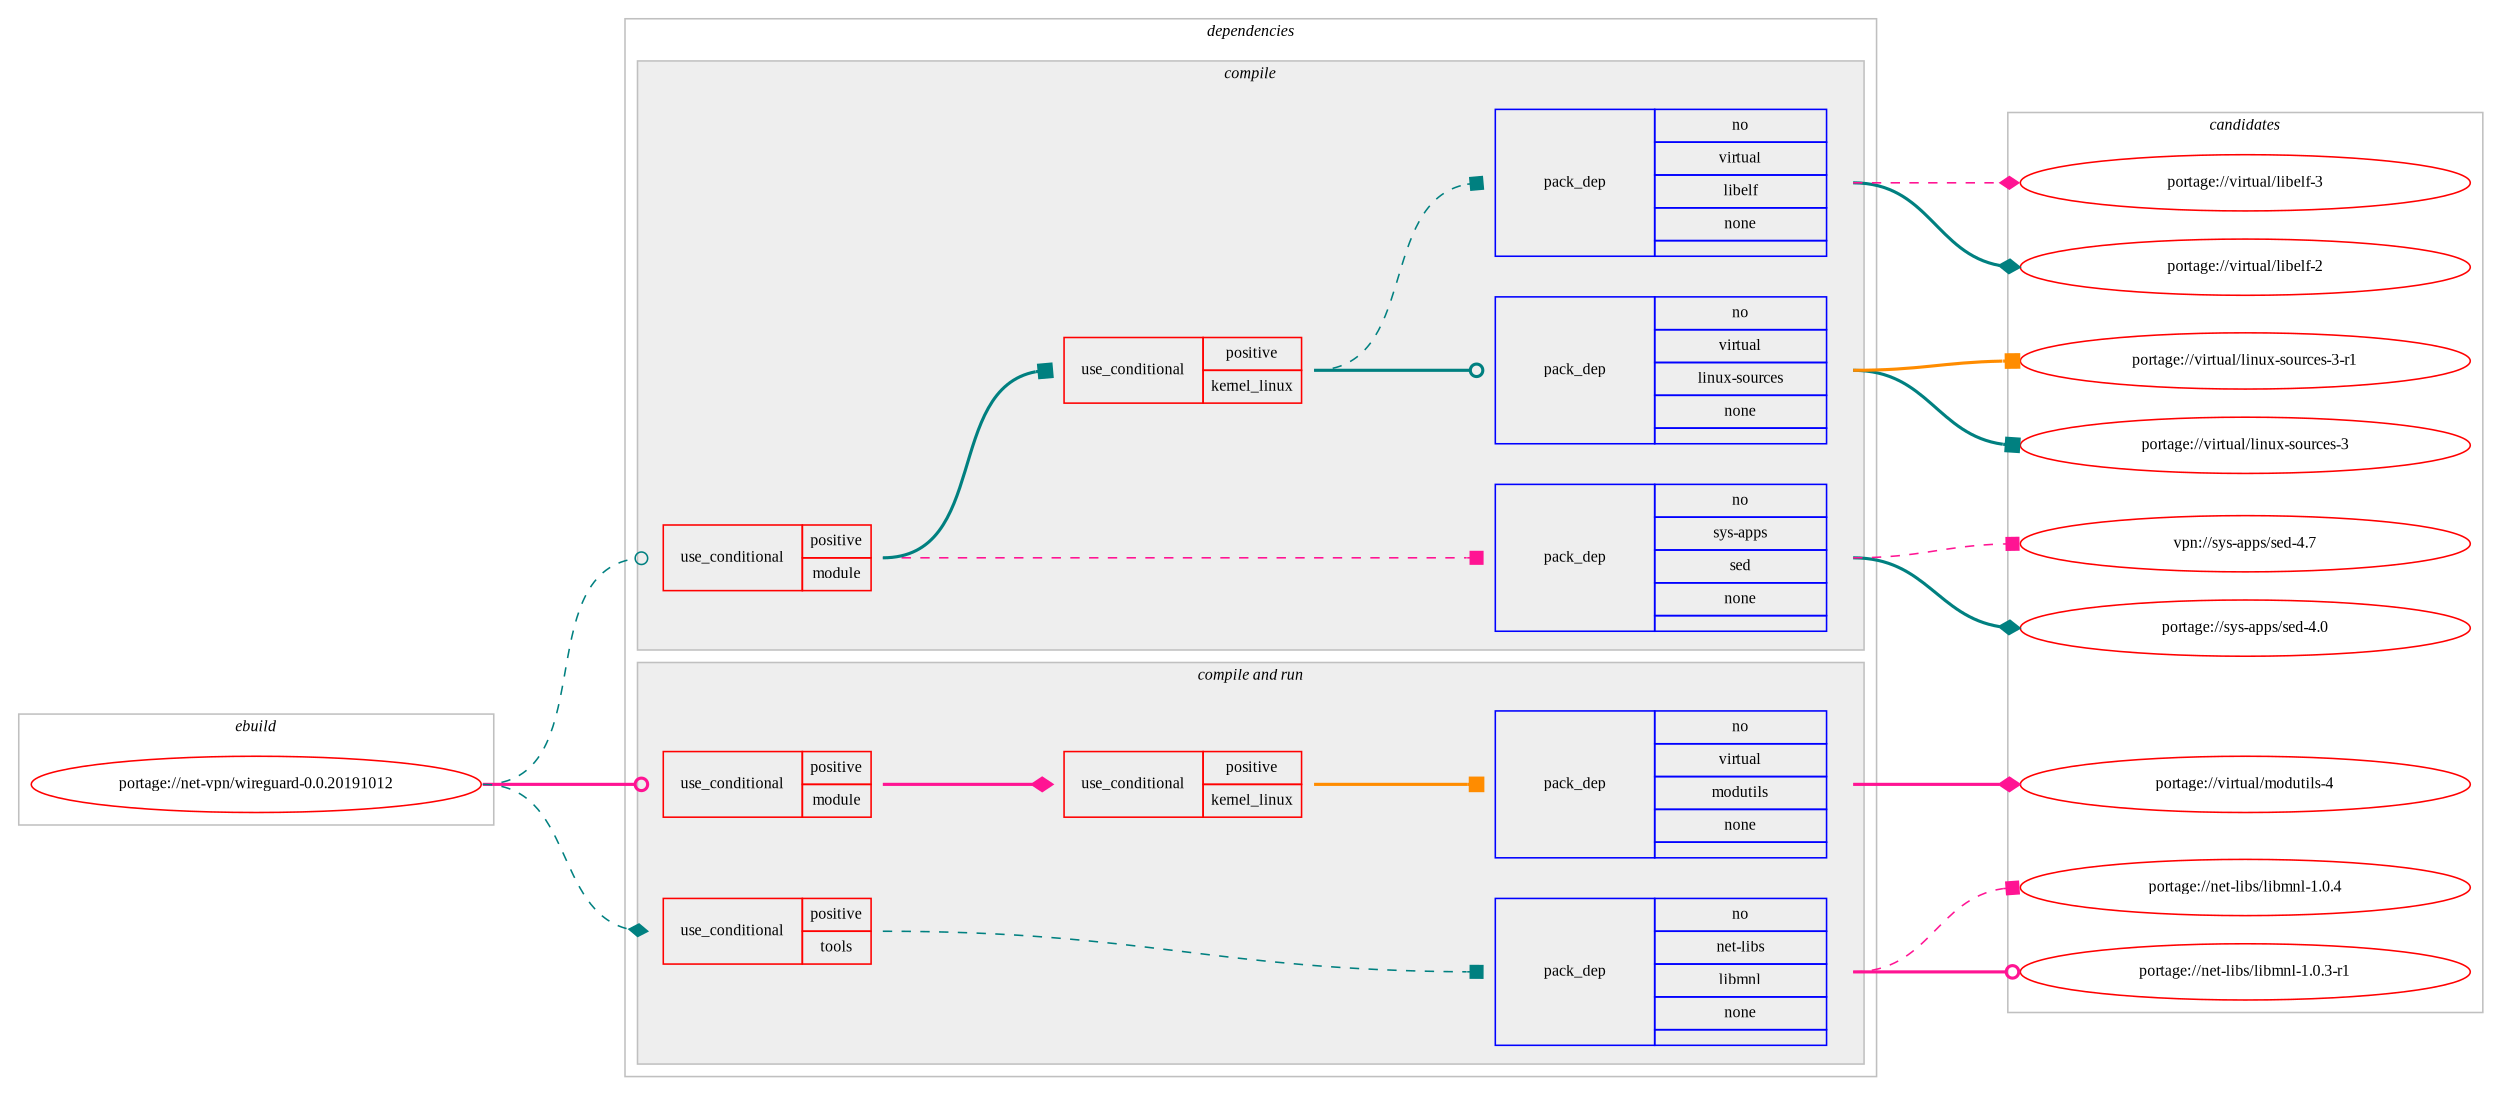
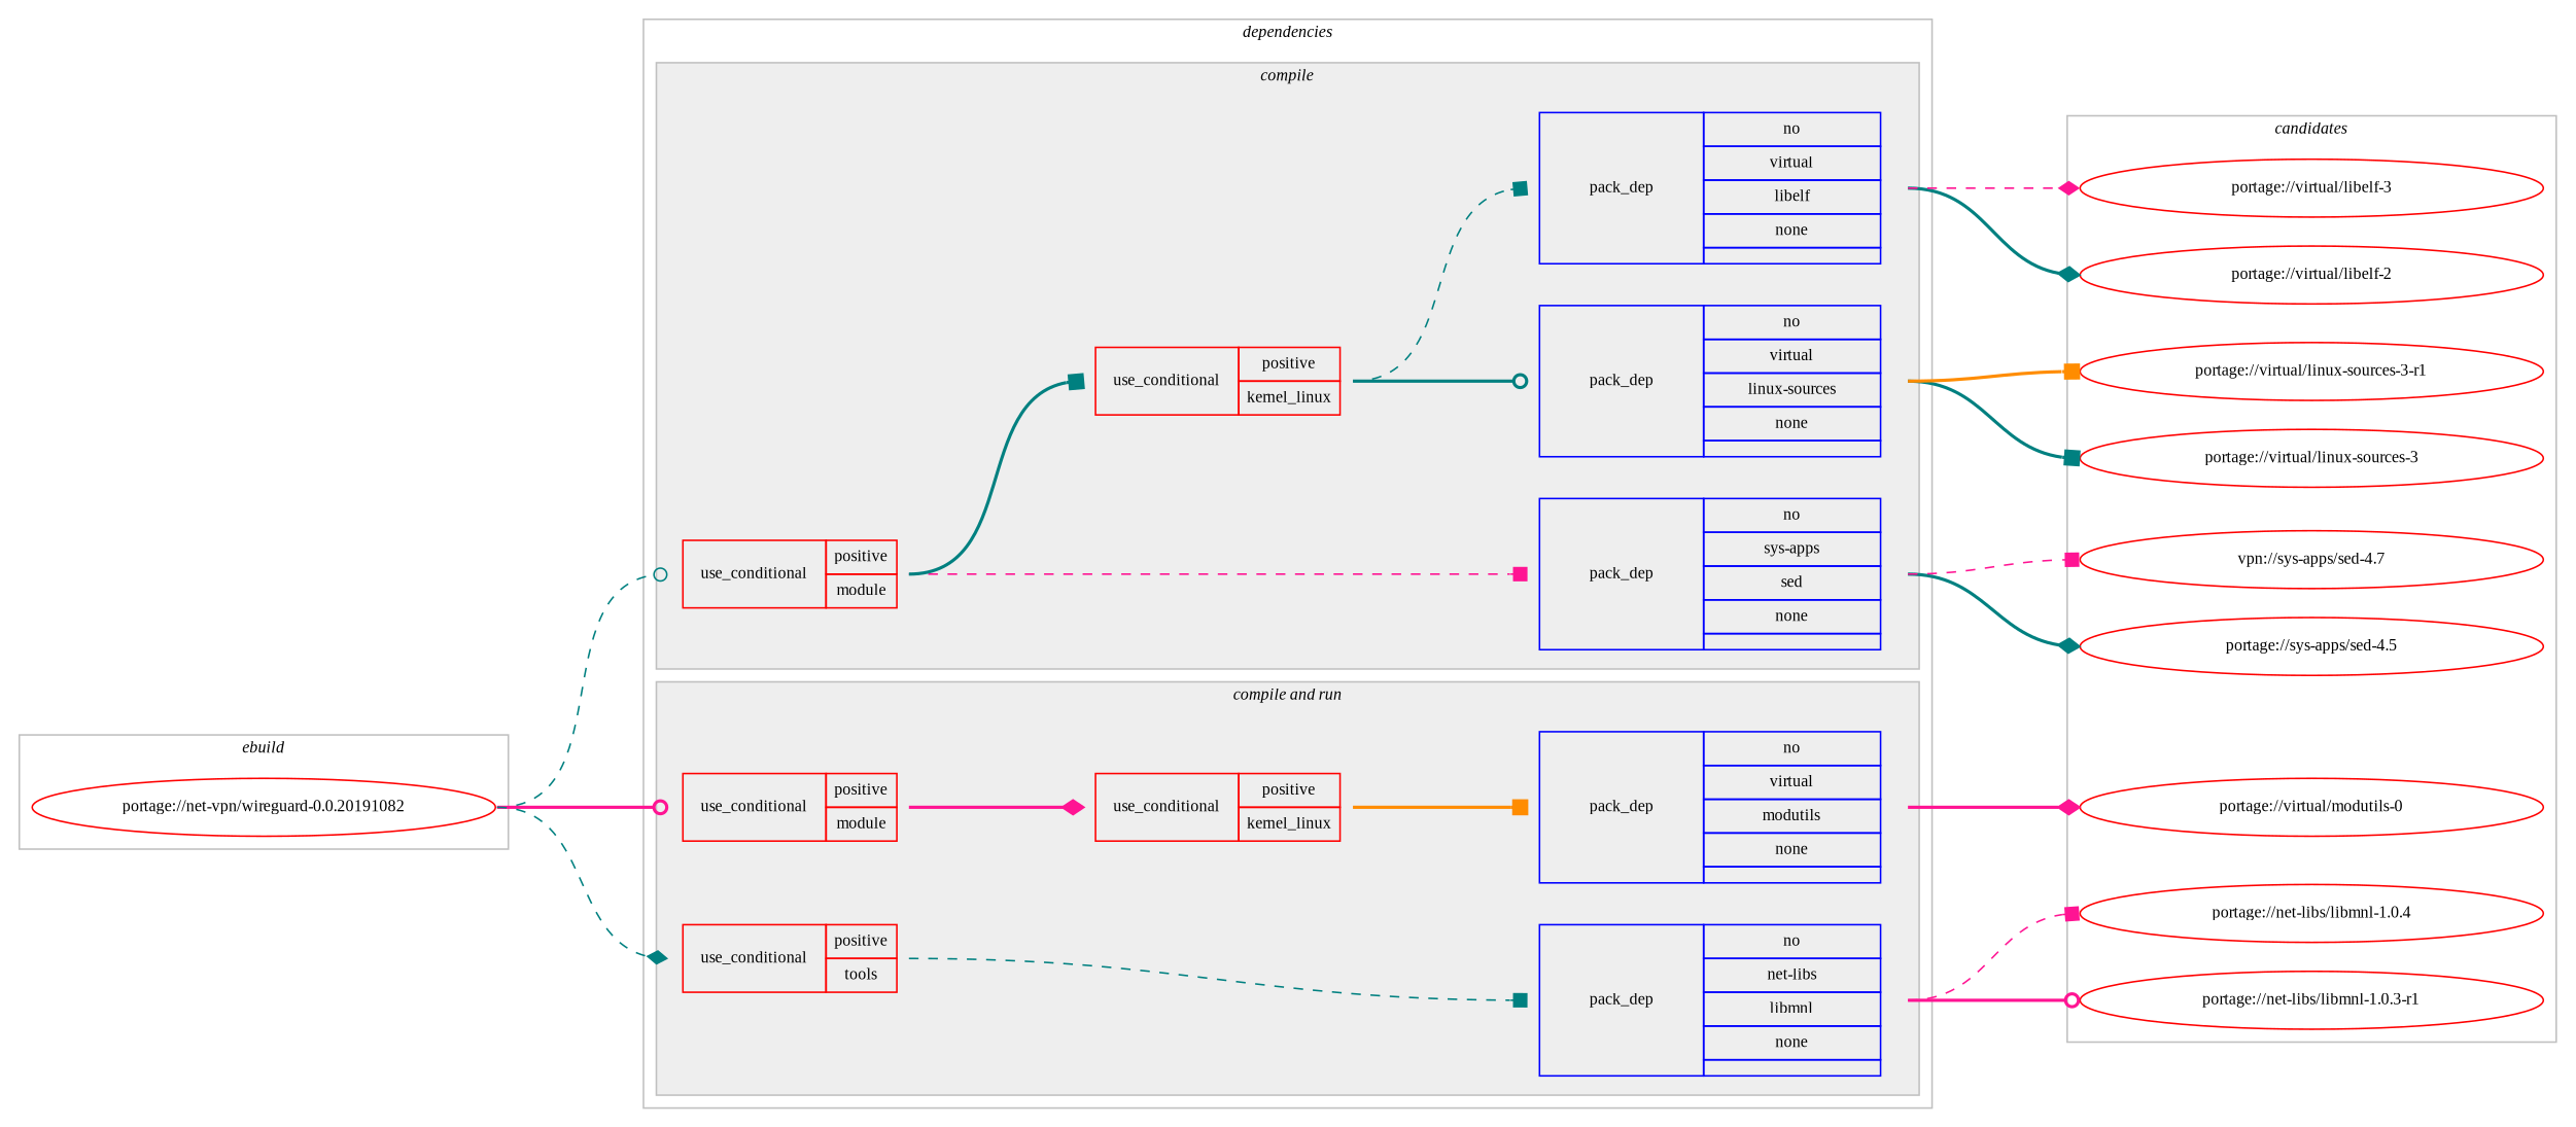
  digraph {
    compound=true
    concentrate=true
    fontname="Liberation Serif"
    fontsize=10
    newrank=true
    rankdir=LR
    ranksep=1.5
    node [color=red fontname="Liberation Serif" fontsize=10]
    edge [arrowhead=box color=teal fontname="Liberation Serif" headport=w style=bold tailport=e weight=20]
-   n1 [label="portage://net-vpn/wireguard-0.0.20191012" width=4]
+   n1 [label="portage://net-vpn/wireguard-0.0.20191082" width=4]
    n2 [color=blue label=<<TABLE BORDER="0" CELLBORDER="1" CELLSPACING="0" CELLPADDING="4" WIDTH="220"><TR><TD ROWSPAN="6" CELLPADDING="30">pack_dep</TD></TR><TR><TD WIDTH="110">no</TD></TR><TR><TD>sys-apps</TD></TR><TR><TD>sed</TD></TR><TR><TD>none</TD></TR><TR><TD></TD></TR></TABLE>> shape=none]
    n3 [color=blue label=<<TABLE BORDER="0" CELLBORDER="1" CELLSPACING="0" CELLPADDING="4" WIDTH="220"><TR><TD ROWSPAN="6" CELLPADDING="30">pack_dep</TD></TR><TR><TD WIDTH="110">no</TD></TR><TR><TD>virtual</TD></TR><TR><TD>linux-sources</TD></TR><TR><TD>none</TD></TR><TR><TD></TD></TR></TABLE>> shape=none]
    n4 [color=blue label=<<TABLE BORDER="0" CELLBORDER="1" CELLSPACING="0" CELLPADDING="4" WIDTH="220"><TR><TD ROWSPAN="6" CELLPADDING="30">pack_dep</TD></TR><TR><TD WIDTH="110">no</TD></TR><TR><TD>virtual</TD></TR><TR><TD>libelf</TD></TR><TR><TD>none</TD></TR><TR><TD></TD></TR></TABLE>> shape=none]
    n5 [label=<<TABLE BORDER="0" CELLBORDER="1" CELLSPACING="0" CELLPADDING="4"><TR><TD ROWSPAN="3" CELLPADDING="10">use_conditional</TD></TR><TR><TD>positive</TD></TR><TR><TD>kernel_linux</TD></TR></TABLE>> shape=none]
    n6 [label=<<TABLE BORDER="0" CELLBORDER="1" CELLSPACING="0" CELLPADDING="4"><TR><TD ROWSPAN="3" CELLPADDING="10">use_conditional</TD></TR><TR><TD>positive</TD></TR><TR><TD>module</TD></TR></TABLE>> shape=none]
    n7 [color=blue label=<<TABLE BORDER="0" CELLBORDER="1" CELLSPACING="0" CELLPADDING="4" WIDTH="220"><TR><TD ROWSPAN="6" CELLPADDING="30">pack_dep</TD></TR><TR><TD WIDTH="110">no</TD></TR><TR><TD>virtual</TD></TR><TR><TD>modutils</TD></TR><TR><TD>none</TD></TR><TR><TD></TD></TR></TABLE>> shape=none]
    n8 [label=<<TABLE BORDER="0" CELLBORDER="1" CELLSPACING="0" CELLPADDING="4"><TR><TD ROWSPAN="3" CELLPADDING="10">use_conditional</TD></TR><TR><TD>positive</TD></TR><TR><TD>kernel_linux</TD></TR></TABLE>> shape=none]
    n9 [label=<<TABLE BORDER="0" CELLBORDER="1" CELLSPACING="0" CELLPADDING="4"><TR><TD ROWSPAN="3" CELLPADDING="10">use_conditional</TD></TR><TR><TD>positive</TD></TR><TR><TD>module</TD></TR></TABLE>> shape=none]
    n10 [color=blue label=<<TABLE BORDER="0" CELLBORDER="1" CELLSPACING="0" CELLPADDING="4" WIDTH="220"><TR><TD ROWSPAN="6" CELLPADDING="30">pack_dep</TD></TR><TR><TD WIDTH="110">no</TD></TR><TR><TD>net-libs</TD></TR><TR><TD>libmnl</TD></TR><TR><TD>none</TD></TR><TR><TD></TD></TR></TABLE>> shape=none]
    n11 [label=<<TABLE BORDER="0" CELLBORDER="1" CELLSPACING="0" CELLPADDING="4"><TR><TD ROWSPAN="3" CELLPADDING="10">use_conditional</TD></TR><TR><TD>positive</TD></TR><TR><TD>tools</TD></TR></TABLE>> shape=none]
-   n12 [label="portage://sys-apps/sed-4.0" width=4]
+   n12 [label="portage://sys-apps/sed-4.5" width=4]
    n13 [label="vpn://sys-apps/sed-4.7" width=4]
    n14 [label="portage://virtual/linux-sources-3" width=4]
    n15 [label="portage://virtual/linux-sources-3-r1" width=4]
    n16 [label="portage://virtual/libelf-2" width=4]
    n17 [label="portage://virtual/libelf-3" width=4]
-   n18 [label="portage://virtual/modutils-4" width=4]
+   n18 [label="portage://virtual/modutils-0" width=4]
    n19 [label="portage://net-libs/libmnl-1.0.3-r1" width=4]
    n20 [label="portage://net-libs/libmnl-1.0.4" width=4]
    subgraph cluster_1 {
      color=gray
      label=<<i>ebuild</i>>
      n1
    }
    subgraph cluster_2 {
      color=gray
      label=<<i>dependencies</i>>
      subgraph cluster_3 {
        color=gray
        fillcolor="#eeeeee"
        label=<<i>compile</i>>
        style=filled
        subgraph sub_4 {
          color=gray
          fillcolor="#eeeeee"
          label=<<i>compile</i>>
          style=filled
          n6
          subgraph sub_5 {
            color=gray
            fillcolor="#eeeeee"
            label=<<i>compile</i>>
            style=filled
            n2
          }
          subgraph sub_6 {
            color=gray
            fillcolor="#eeeeee"
            label=<<i>compile</i>>
            style=filled
            n5
            subgraph sub_7 {
              color=gray
              fillcolor="#eeeeee"
              label=<<i>compile</i>>
              style=filled
              n3
            }
            subgraph sub_8 {
              color=gray
              fillcolor="#eeeeee"
              label=<<i>compile</i>>
              style=filled
              n4
            }
          }
        }
      }
      subgraph cluster_9 {
        color=gray
        fillcolor="#eeeeee"
        label=<<i>compile and run</i>>
        style=filled
        subgraph sub_10 {
          color=gray
          fillcolor="#eeeeee"
          label=<<i>compile and run</i>>
          style=filled
          n9
          subgraph sub_11 {
            color=gray
            fillcolor="#eeeeee"
            label=<<i>compile and run</i>>
            style=filled
            n8
            subgraph sub_12 {
              color=gray
              fillcolor="#eeeeee"
              label=<<i>compile and run</i>>
              style=filled
              n7
            }
          }
        }
        subgraph sub_13 {
          color=gray
          fillcolor="#eeeeee"
          label=<<i>compile and run</i>>
          style=filled
          n11
          subgraph sub_14 {
            color=gray
            fillcolor="#eeeeee"
            label=<<i>compile and run</i>>
            style=filled
            n10
          }
        }
      }
      subgraph cluster_15 {
        color=gray
        fillcolor="#eeeeee"
        label=<<i>run</i>>
        style=filled
      }
    }
    subgraph cluster_16 {
      color=gray
      label=<<i>candidates</i>>
      rank=same
      subgraph sub_17 {
        color=black
        label=<<i>candidates</i>>
        nodesep=1
        rank=same
        n12
        n13
      }
      subgraph sub_18 {
        color=black
        label=<<i>candidates</i>>
        nodesep=1
        rank=same
        n14
        n15
      }
      subgraph sub_19 {
        color=black
        label=<<i>candidates</i>>
        nodesep=1
        rank=same
        n16
        n17
      }
      subgraph sub_20 {
        color=black
        label=<<i>candidates</i>>
        nodesep=1
        rank=same
        n18
      }
      subgraph sub_21 {
        color=black
        label=<<i>candidates</i>>
        nodesep=1
        rank=same
        n19
        n20
      }
    }
    n1 -> n6 [arrowhead=odot style=dashed]
    n1 -> n9 [arrowhead=odot color=deeppink]
    n1 -> n11 [arrowhead=diamond style=dashed]
    n2 -> n12 [arrowhead=diamond weight=100]
    n2 -> n13 [color=deeppink style=dashed weight=100]
    n3 -> n14 [weight=100]
    n3 -> n15 [color=darkorange weight=100]
    n4 -> n16 [arrowhead=diamond weight=100]
    n4 -> n17 [arrowhead=diamond color=deeppink style=dashed weight=100]
    n5 -> n3 [arrowhead=odot]
    n5 -> n4 [style=dashed]
    n6 -> n2 [color=deeppink style=dashed]
    n6 -> n5
    n7 -> n18 [arrowhead=diamond color=deeppink weight=100]
    n8 -> n7 [color=darkorange]
    n9 -> n8 [arrowhead=diamond color=deeppink]
    n10 -> n19 [arrowhead=odot color=deeppink weight=100]
    n10 -> n20 [color=deeppink style=dashed weight=100]
    n11 -> n10 [style=dashed]
  }
